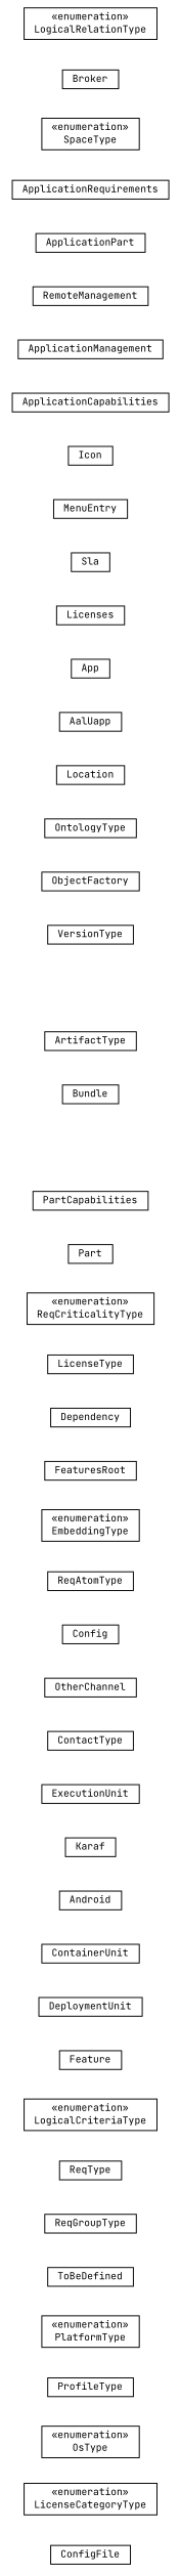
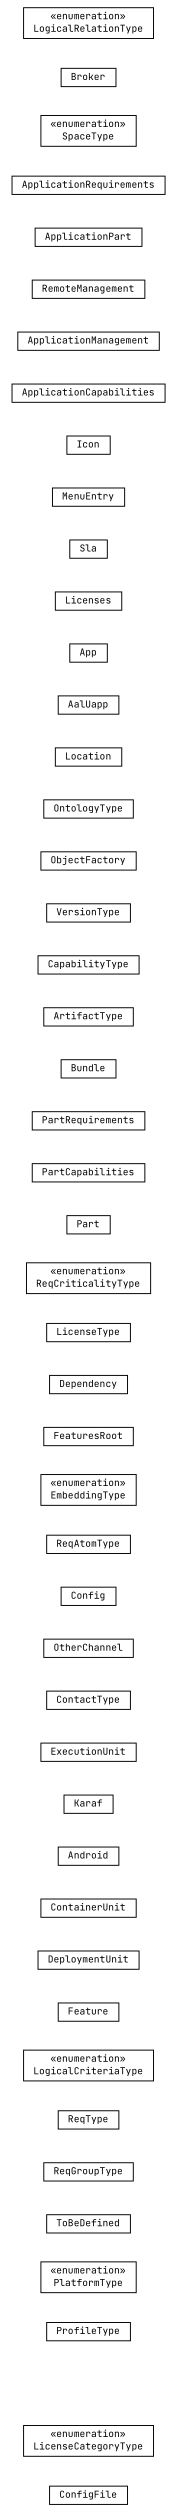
  digraph {
    nodesep=0.25
    ranksep=0.5
    rankdir=LR
    fontname="JetBrains Mono"
    node [fontcolor=black fontname="JetBrains Mono" fontsize=10.0 shape=plaintext]
    n1 [label=<<table title="org.universAAL.middleware.deploymanager.uapp.model.ConfigFile" border="0" cellborder="1" cellspacing="0" cellpadding="2" port="p" href="./ConfigFile.html"> 		<tr><td><table border="0" cellspacing="0" cellpadding="1"> <tr><td align="center" balign="center"> ConfigFile </td></tr> 		</table></td></tr> 		</table>>]
    n2 [label=<<table title="org.universAAL.middleware.deploymanager.uapp.model.LicenseCategoryType" border="0" cellborder="1" cellspacing="0" cellpadding="2" port="p" href="./LicenseCategoryType.html"> 		<tr><td><table border="0" cellspacing="0" cellpadding="1"> <tr><td align="center" balign="center"> &#171;enumeration&#187; </td></tr> <tr><td align="center" balign="center"> LicenseCategoryType </td></tr> 		</table></td></tr> 		</table>>]
-   n3 [label=<<table title="org.universAAL.middleware.deploymanager.uapp.model.OsType" border="0" cellborder="1" cellspacing="0" cellpadding="2" port="p" href="./OsType.html"> 		<tr><td><table border="0" cellspacing="0" cellpadding="1"> <tr><td align="center" balign="center"> &#171;enumeration&#187; </td></tr> <tr><td align="center" balign="center"> OsType </td></tr> 		</table></td></tr> 		</table>>]
    n4 [label=<<table title="org.universAAL.middleware.deploymanager.uapp.model.ProfileType" border="0" cellborder="1" cellspacing="0" cellpadding="2" port="p" href="./ProfileType.html"> 		<tr><td><table border="0" cellspacing="0" cellpadding="1"> <tr><td align="center" balign="center"> ProfileType </td></tr> 		</table></td></tr> 		</table>>]
    n5 [label=<<table title="org.universAAL.middleware.deploymanager.uapp.model.PlatformType" border="0" cellborder="1" cellspacing="0" cellpadding="2" port="p" href="./PlatformType.html"> 		<tr><td><table border="0" cellspacing="0" cellpadding="1"> <tr><td align="center" balign="center"> &#171;enumeration&#187; </td></tr> <tr><td align="center" balign="center"> PlatformType </td></tr> 		</table></td></tr> 		</table>>]
    n6 [label=<<table title="org.universAAL.middleware.deploymanager.uapp.model.ToBeDefined" border="0" cellborder="1" cellspacing="0" cellpadding="2" port="p" href="./ToBeDefined.html"> 		<tr><td><table border="0" cellspacing="0" cellpadding="1"> <tr><td align="center" balign="center"> ToBeDefined </td></tr> 		</table></td></tr> 		</table>>]
    n7 [label=<<table title="org.universAAL.middleware.deploymanager.uapp.model.ReqGroupType" border="0" cellborder="1" cellspacing="0" cellpadding="2" port="p" href="./ReqGroupType.html"> 		<tr><td><table border="0" cellspacing="0" cellpadding="1"> <tr><td align="center" balign="center"> ReqGroupType </td></tr> 		</table></td></tr> 		</table>>]
    n8 [label=<<table title="org.universAAL.middleware.deploymanager.uapp.model.ReqType" border="0" cellborder="1" cellspacing="0" cellpadding="2" port="p" href="./ReqType.html"> 		<tr><td><table border="0" cellspacing="0" cellpadding="1"> <tr><td align="center" balign="center"> ReqType </td></tr> 		</table></td></tr> 		</table>>]
    n9 [label=<<table title="org.universAAL.middleware.deploymanager.uapp.model.LogicalCriteriaType" border="0" cellborder="1" cellspacing="0" cellpadding="2" port="p" href="./LogicalCriteriaType.html"> 		<tr><td><table border="0" cellspacing="0" cellpadding="1"> <tr><td align="center" balign="center"> &#171;enumeration&#187; </td></tr> <tr><td align="center" balign="center"> LogicalCriteriaType </td></tr> 		</table></td></tr> 		</table>>]
    n10 [label=<<table title="org.universAAL.middleware.deploymanager.uapp.model.Feature" border="0" cellborder="1" cellspacing="0" cellpadding="2" port="p" href="./Feature.html"> 		<tr><td><table border="0" cellspacing="0" cellpadding="1"> <tr><td align="center" balign="center"> Feature </td></tr> 		</table></td></tr> 		</table>>]
    n11 [label=<<table title="org.universAAL.middleware.deploymanager.uapp.model.DeploymentUnit" border="0" cellborder="1" cellspacing="0" cellpadding="2" port="p" href="./DeploymentUnit.html"> 		<tr><td><table border="0" cellspacing="0" cellpadding="1"> <tr><td align="center" balign="center"> DeploymentUnit </td></tr> 		</table></td></tr> 		</table>>]
    n12 [label=<<table title="org.universAAL.middleware.deploymanager.uapp.model.DeploymentUnit.ContainerUnit" border="0" cellborder="1" cellspacing="0" cellpadding="2" port="p" href="./DeploymentUnit.ContainerUnit.html"> 		<tr><td><table border="0" cellspacing="0" cellpadding="1"> <tr><td align="center" balign="center"> ContainerUnit </td></tr> 		</table></td></tr> 		</table>>]
    n13 [label=<<table title="org.universAAL.middleware.deploymanager.uapp.model.DeploymentUnit.ContainerUnit.Android" border="0" cellborder="1" cellspacing="0" cellpadding="2" port="p" href="./DeploymentUnit.ContainerUnit.Android.html"> 		<tr><td><table border="0" cellspacing="0" cellpadding="1"> <tr><td align="center" balign="center"> Android </td></tr> 		</table></td></tr> 		</table>>]
    n14 [label=<<table title="org.universAAL.middleware.deploymanager.uapp.model.DeploymentUnit.ContainerUnit.Karaf" border="0" cellborder="1" cellspacing="0" cellpadding="2" port="p" href="./DeploymentUnit.ContainerUnit.Karaf.html"> 		<tr><td><table border="0" cellspacing="0" cellpadding="1"> <tr><td align="center" balign="center"> Karaf </td></tr> 		</table></td></tr> 		</table>>]
    n15 [label=<<table title="org.universAAL.middleware.deploymanager.uapp.model.ExecutionUnit" border="0" cellborder="1" cellspacing="0" cellpadding="2" port="p" href="./ExecutionUnit.html"> 		<tr><td><table border="0" cellspacing="0" cellpadding="1"> <tr><td align="center" balign="center"> ExecutionUnit </td></tr> 		</table></td></tr> 		</table>>]
    n16 [label=<<table title="org.universAAL.middleware.deploymanager.uapp.model.ContactType" border="0" cellborder="1" cellspacing="0" cellpadding="2" port="p" href="./ContactType.html"> 		<tr><td><table border="0" cellspacing="0" cellpadding="1"> <tr><td align="center" balign="center"> ContactType </td></tr> 		</table></td></tr> 		</table>>]
    n17 [label=<<table title="org.universAAL.middleware.deploymanager.uapp.model.ContactType.OtherChannel" border="0" cellborder="1" cellspacing="0" cellpadding="2" port="p" href="./ContactType.OtherChannel.html"> 		<tr><td><table border="0" cellspacing="0" cellpadding="1"> <tr><td align="center" balign="center"> OtherChannel </td></tr> 		</table></td></tr> 		</table>>]
    n18 [label=<<table title="org.universAAL.middleware.deploymanager.uapp.model.Config" border="0" cellborder="1" cellspacing="0" cellpadding="2" port="p" href="./Config.html"> 		<tr><td><table border="0" cellspacing="0" cellpadding="1"> <tr><td align="center" balign="center"> Config </td></tr> 		</table></td></tr> 		</table>>]
    n19 [label=<<table title="org.universAAL.middleware.deploymanager.uapp.model.ReqAtomType" border="0" cellborder="1" cellspacing="0" cellpadding="2" port="p" href="./ReqAtomType.html"> 		<tr><td><table border="0" cellspacing="0" cellpadding="1"> <tr><td align="center" balign="center"> ReqAtomType </td></tr> 		</table></td></tr> 		</table>>]
    n20 [label=<<table title="org.universAAL.middleware.deploymanager.uapp.model.EmbeddingType" border="0" cellborder="1" cellspacing="0" cellpadding="2" port="p" href="./EmbeddingType.html"> 		<tr><td><table border="0" cellspacing="0" cellpadding="1"> <tr><td align="center" balign="center"> &#171;enumeration&#187; </td></tr> <tr><td align="center" balign="center"> EmbeddingType </td></tr> 		</table></td></tr> 		</table>>]
    n21 [label=<<table title="org.universAAL.middleware.deploymanager.uapp.model.FeaturesRoot" border="0" cellborder="1" cellspacing="0" cellpadding="2" port="p" href="./FeaturesRoot.html"> 		<tr><td><table border="0" cellspacing="0" cellpadding="1"> <tr><td align="center" balign="center"> FeaturesRoot </td></tr> 		</table></td></tr> 		</table>>]
    n22 [label=<<table title="org.universAAL.middleware.deploymanager.uapp.model.Dependency" border="0" cellborder="1" cellspacing="0" cellpadding="2" port="p" href="./Dependency.html"> 		<tr><td><table border="0" cellspacing="0" cellpadding="1"> <tr><td align="center" balign="center"> Dependency </td></tr> 		</table></td></tr> 		</table>>]
    n23 [label=<<table title="org.universAAL.middleware.deploymanager.uapp.model.LicenseType" border="0" cellborder="1" cellspacing="0" cellpadding="2" port="p" href="./LicenseType.html"> 		<tr><td><table border="0" cellspacing="0" cellpadding="1"> <tr><td align="center" balign="center"> LicenseType </td></tr> 		</table></td></tr> 		</table>>]
    n24 [label=<<table title="org.universAAL.middleware.deploymanager.uapp.model.ReqCriticalityType" border="0" cellborder="1" cellspacing="0" cellpadding="2" port="p" href="./ReqCriticalityType.html"> 		<tr><td><table border="0" cellspacing="0" cellpadding="1"> <tr><td align="center" balign="center"> &#171;enumeration&#187; </td></tr> <tr><td align="center" balign="center"> ReqCriticalityType </td></tr> 		</table></td></tr> 		</table>>]
    n25 [label=<<table title="org.universAAL.middleware.deploymanager.uapp.model.Part" border="0" cellborder="1" cellspacing="0" cellpadding="2" port="p" href="./Part.html"> 		<tr><td><table border="0" cellspacing="0" cellpadding="1"> <tr><td align="center" balign="center"> Part </td></tr> 		</table></td></tr> 		</table>>]
    n26 [label=<<table title="org.universAAL.middleware.deploymanager.uapp.model.Part.PartCapabilities" border="0" cellborder="1" cellspacing="0" cellpadding="2" port="p" href="./Part.PartCapabilities.html"> 		<tr><td><table border="0" cellspacing="0" cellpadding="1"> <tr><td align="center" balign="center"> PartCapabilities </td></tr> 		</table></td></tr> 		</table>>]
+   n27 [label=<<table title="org.universAAL.middleware.deploymanager.uapp.model.Part.PartRequirements" border="0" cellborder="1" cellspacing="0" cellpadding="2" port="p" href="./Part.PartRequirements.html"> 		<tr><td><table border="0" cellspacing="0" cellpadding="1"> <tr><td align="center" balign="center"> PartRequirements </td></tr> 		</table></td></tr> 		</table>>]
    n28 [label=<<table title="org.universAAL.middleware.deploymanager.uapp.model.Bundle" border="0" cellborder="1" cellspacing="0" cellpadding="2" port="p" href="./Bundle.html"> 		<tr><td><table border="0" cellspacing="0" cellpadding="1"> <tr><td align="center" balign="center"> Bundle </td></tr> 		</table></td></tr> 		</table>>]
    n29 [label=<<table title="org.universAAL.middleware.deploymanager.uapp.model.ArtifactType" border="0" cellborder="1" cellspacing="0" cellpadding="2" port="p" href="./ArtifactType.html"> 		<tr><td><table border="0" cellspacing="0" cellpadding="1"> <tr><td align="center" balign="center"> ArtifactType </td></tr> 		</table></td></tr> 		</table>>]
+   n30 [label=<<table title="org.universAAL.middleware.deploymanager.uapp.model.CapabilityType" border="0" cellborder="1" cellspacing="0" cellpadding="2" port="p" href="./CapabilityType.html"> 		<tr><td><table border="0" cellspacing="0" cellpadding="1"> <tr><td align="center" balign="center"> CapabilityType </td></tr> 		</table></td></tr> 		</table>>]
    n31 [label=<<table title="org.universAAL.middleware.deploymanager.uapp.model.VersionType" border="0" cellborder="1" cellspacing="0" cellpadding="2" port="p" href="./VersionType.html"> 		<tr><td><table border="0" cellspacing="0" cellpadding="1"> <tr><td align="center" balign="center"> VersionType </td></tr> 		</table></td></tr> 		</table>>]
    n32 [label=<<table title="org.universAAL.middleware.deploymanager.uapp.model.ObjectFactory" border="0" cellborder="1" cellspacing="0" cellpadding="2" port="p" href="./ObjectFactory.html"> 		<tr><td><table border="0" cellspacing="0" cellpadding="1"> <tr><td align="center" balign="center"> ObjectFactory </td></tr> 		</table></td></tr> 		</table>>]
    n33 [label=<<table title="org.universAAL.middleware.deploymanager.uapp.model.OntologyType" border="0" cellborder="1" cellspacing="0" cellpadding="2" port="p" href="./OntologyType.html"> 		<tr><td><table border="0" cellspacing="0" cellpadding="1"> <tr><td align="center" balign="center"> OntologyType </td></tr> 		</table></td></tr> 		</table>>]
    n34 [label=<<table title="org.universAAL.middleware.deploymanager.uapp.model.OntologyType.Location" border="0" cellborder="1" cellspacing="0" cellpadding="2" port="p" href="./OntologyType.Location.html"> 		<tr><td><table border="0" cellspacing="0" cellpadding="1"> <tr><td align="center" balign="center"> Location </td></tr> 		</table></td></tr> 		</table>>]
    n35 [label=<<table title="org.universAAL.middleware.deploymanager.uapp.model.AalUapp" border="0" cellborder="1" cellspacing="0" cellpadding="2" port="p" href="./AalUapp.html"> 		<tr><td><table border="0" cellspacing="0" cellpadding="1"> <tr><td align="center" balign="center"> AalUapp </td></tr> 		</table></td></tr> 		</table>>]
    n36 [label=<<table title="org.universAAL.middleware.deploymanager.uapp.model.AalUapp.App" border="0" cellborder="1" cellspacing="0" cellpadding="2" port="p" href="./AalUapp.App.html"> 		<tr><td><table border="0" cellspacing="0" cellpadding="1"> <tr><td align="center" balign="center"> App </td></tr> 		</table></td></tr> 		</table>>]
    n37 [label=<<table title="org.universAAL.middleware.deploymanager.uapp.model.AalUapp.App.Licenses" border="0" cellborder="1" cellspacing="0" cellpadding="2" port="p" href="./AalUapp.App.Licenses.html"> 		<tr><td><table border="0" cellspacing="0" cellpadding="1"> <tr><td align="center" balign="center"> Licenses </td></tr> 		</table></td></tr> 		</table>>]
    n38 [label=<<table title="org.universAAL.middleware.deploymanager.uapp.model.AalUapp.App.Licenses.Sla" border="0" cellborder="1" cellspacing="0" cellpadding="2" port="p" href="./AalUapp.App.Licenses.Sla.html"> 		<tr><td><table border="0" cellspacing="0" cellpadding="1"> <tr><td align="center" balign="center"> Sla </td></tr> 		</table></td></tr> 		</table>>]
    n39 [label=<<table title="org.universAAL.middleware.deploymanager.uapp.model.AalUapp.App.MenuEntry" border="0" cellborder="1" cellspacing="0" cellpadding="2" port="p" href="./AalUapp.App.MenuEntry.html"> 		<tr><td><table border="0" cellspacing="0" cellpadding="1"> <tr><td align="center" balign="center"> MenuEntry </td></tr> 		</table></td></tr> 		</table>>]
    n40 [label=<<table title="org.universAAL.middleware.deploymanager.uapp.model.AalUapp.App.MenuEntry.Icon" border="0" cellborder="1" cellspacing="0" cellpadding="2" port="p" href="./AalUapp.App.MenuEntry.Icon.html"> 		<tr><td><table border="0" cellspacing="0" cellpadding="1"> <tr><td align="center" balign="center"> Icon </td></tr> 		</table></td></tr> 		</table>>]
    n41 [label=<<table title="org.universAAL.middleware.deploymanager.uapp.model.AalUapp.ApplicationCapabilities" border="0" cellborder="1" cellspacing="0" cellpadding="2" port="p" href="./AalUapp.ApplicationCapabilities.html"> 		<tr><td><table border="0" cellspacing="0" cellpadding="1"> <tr><td align="center" balign="center"> ApplicationCapabilities </td></tr> 		</table></td></tr> 		</table>>]
    n42 [label=<<table title="org.universAAL.middleware.deploymanager.uapp.model.AalUapp.ApplicationManagement" border="0" cellborder="1" cellspacing="0" cellpadding="2" port="p" href="./AalUapp.ApplicationManagement.html"> 		<tr><td><table border="0" cellspacing="0" cellpadding="1"> <tr><td align="center" balign="center"> ApplicationManagement </td></tr> 		</table></td></tr> 		</table>>]
    n43 [label=<<table title="org.universAAL.middleware.deploymanager.uapp.model.AalUapp.ApplicationManagement.RemoteManagement" border="0" cellborder="1" cellspacing="0" cellpadding="2" port="p" href="./AalUapp.ApplicationManagement.RemoteManagement.html"> 		<tr><td><table border="0" cellspacing="0" cellpadding="1"> <tr><td align="center" balign="center"> RemoteManagement </td></tr> 		</table></td></tr> 		</table>>]
    n44 [label=<<table title="org.universAAL.middleware.deploymanager.uapp.model.AalUapp.ApplicationPart" border="0" cellborder="1" cellspacing="0" cellpadding="2" port="p" href="./AalUapp.ApplicationPart.html"> 		<tr><td><table border="0" cellspacing="0" cellpadding="1"> <tr><td align="center" balign="center"> ApplicationPart </td></tr> 		</table></td></tr> 		</table>>]
    n45 [label=<<table title="org.universAAL.middleware.deploymanager.uapp.model.AalUapp.ApplicationRequirements" border="0" cellborder="1" cellspacing="0" cellpadding="2" port="p" href="./AalUapp.ApplicationRequirements.html"> 		<tr><td><table border="0" cellspacing="0" cellpadding="1"> <tr><td align="center" balign="center"> ApplicationRequirements </td></tr> 		</table></td></tr> 		</table>>]
    n46 [label=<<table title="org.universAAL.middleware.deploymanager.uapp.model.SpaceType" border="0" cellborder="1" cellspacing="0" cellpadding="2" port="p" href="./SpaceType.html"> 		<tr><td><table border="0" cellspacing="0" cellpadding="1"> <tr><td align="center" balign="center"> &#171;enumeration&#187; </td></tr> <tr><td align="center" balign="center"> SpaceType </td></tr> 		</table></td></tr> 		</table>>]
    n47 [label=<<table title="org.universAAL.middleware.deploymanager.uapp.model.Broker" border="0" cellborder="1" cellspacing="0" cellpadding="2" port="p" href="./Broker.html"> 		<tr><td><table border="0" cellspacing="0" cellpadding="1"> <tr><td align="center" balign="center"> Broker </td></tr> 		</table></td></tr> 		</table>>]
    n48 [label=<<table title="org.universAAL.middleware.deploymanager.uapp.model.LogicalRelationType" border="0" cellborder="1" cellspacing="0" cellpadding="2" port="p" href="./LogicalRelationType.html"> 		<tr><td><table border="0" cellspacing="0" cellpadding="1"> <tr><td align="center" balign="center"> &#171;enumeration&#187; </td></tr> <tr><td align="center" balign="center"> LogicalRelationType </td></tr> 		</table></td></tr> 		</table>>]
  }
